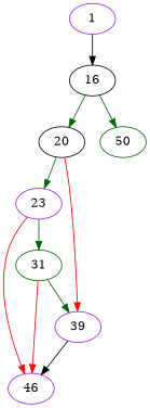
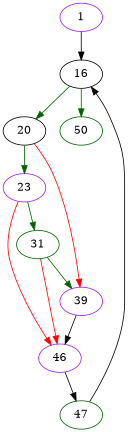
  strict digraph {
    node [color=purple]
    edge [color=darkgreen]
    1 [entry=true]
    16 [color=black]
    20 [color=black]
    50 [color=darkgreen]
    23
    39
    46
    31 [color=darkgreen]
+   47 [color=darkgreen]
    1 -> 16 [color=""]
    16 -> 20 [cond=true]
    16 -> 50 [cond=false]
    20 -> 23 [cond=true]
    20 -> 39 [color=red cond=false]
    23 -> 46 [color=red cond=false]
    23 -> 31 [cond=true]
    39 -> 46 [color=""]
+   46 -> 47 [color=""]
    31 -> 39 [cond=true]
    31 -> 46 [color=red cond=false]
+   47 -> 16 [color=""]
  }
